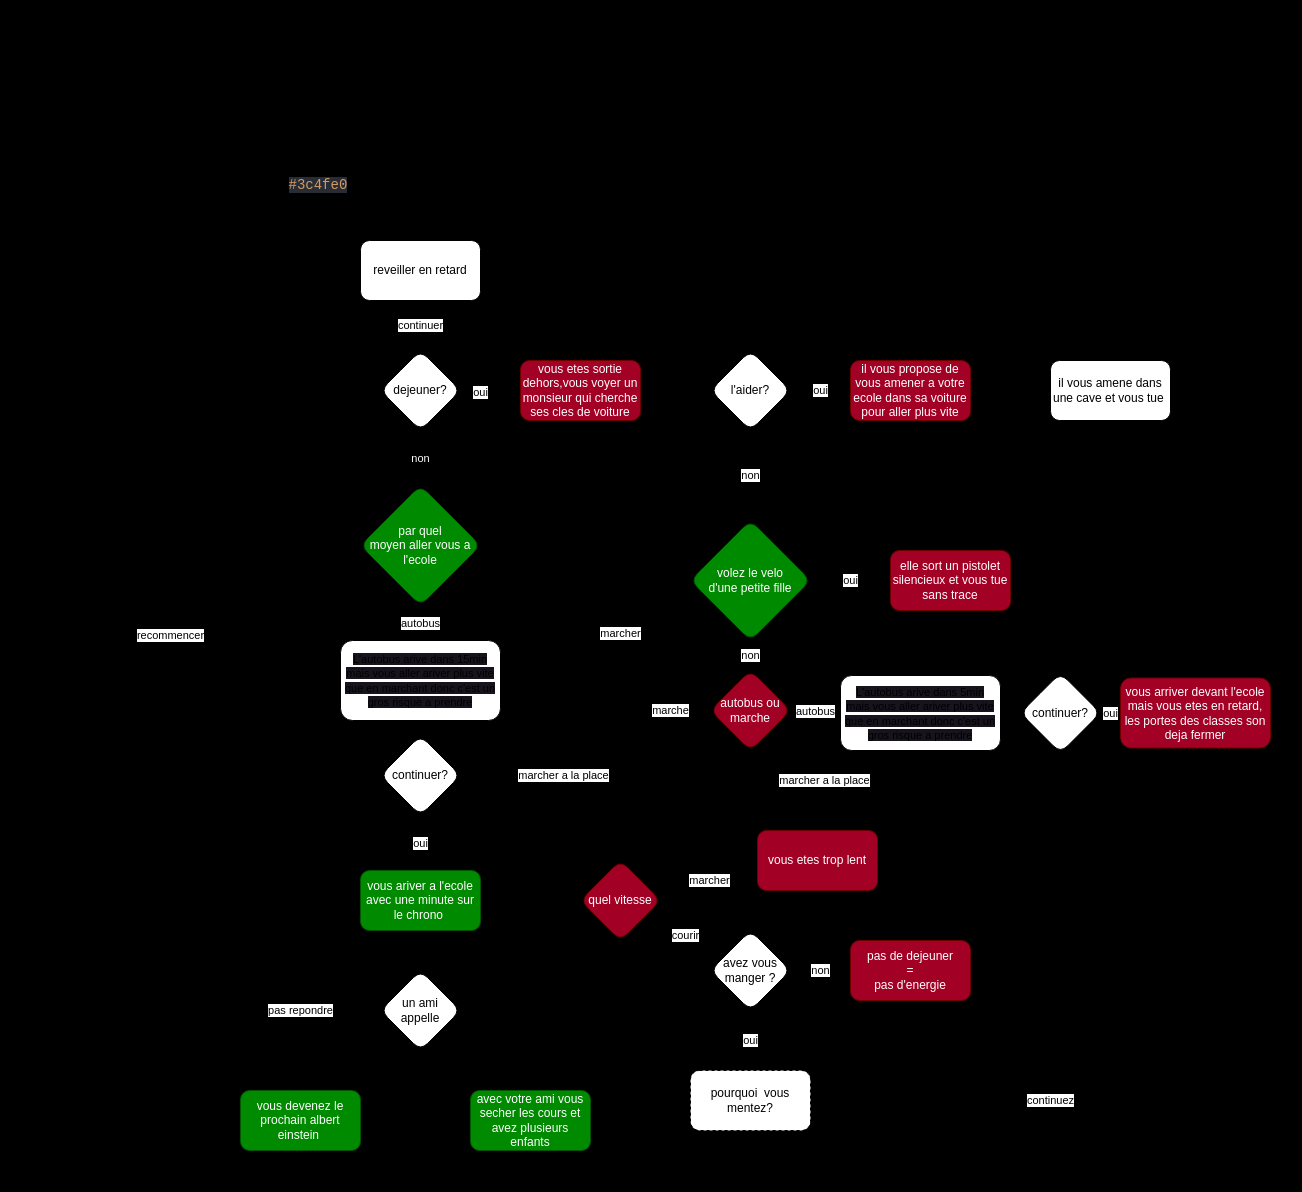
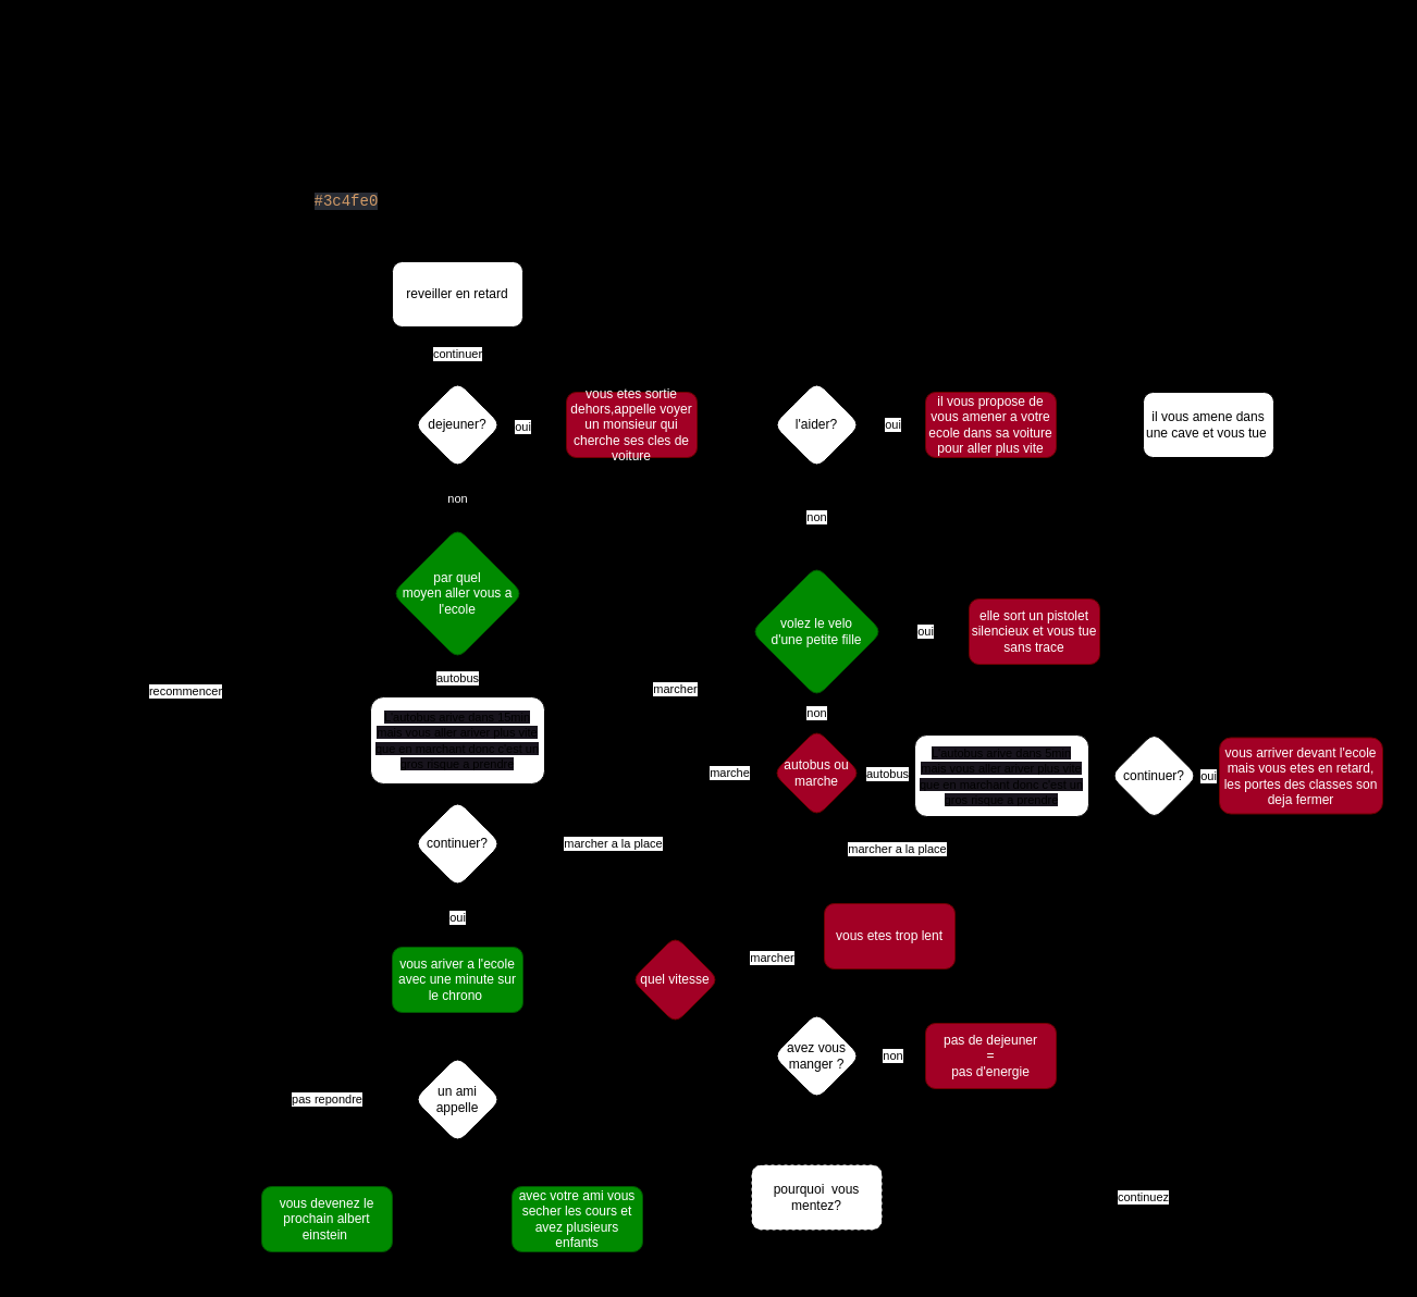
  <mxCell id="0" />
  <mxCell id="1" parent="0" />
  <mxCell id="2" value="&lt;font style=&quot;&quot; color=&quot;#000000&quot;&gt;&amp;nbsp; Genre: action, absurde&lt;br&gt;&amp;nbsp; &amp;nbsp; &amp;nbsp; &amp;nbsp; &amp;nbsp;Inspiration: un gars qui arrive tout le temps&lt;br&gt;&amp;nbsp;en retard dans ma classe.&lt;br&gt;Nom: Be late or be dead&lt;br&gt;&amp;nbsp; &amp;nbsp; Palette:&lt;br&gt;Couleur de fond du site:&amp;nbsp;&lt;span style=&quot;font-family: proxima-soft, &amp;quot;Proxima Soft&amp;quot;, &amp;quot;Proxima Nova Soft&amp;quot;, Helvetica, Arial, sans-serif; font-size: 16px; font-weight: 700; letter-spacing: 0.4px; text-align: start; text-transform: uppercase;&quot;&gt;#EB1414&lt;/span&gt;&lt;br&gt;Couleur de fond du contenu:&amp;nbsp;&lt;span style=&quot;font-family: proxima-soft, &amp;quot;Proxima Soft&amp;quot;, &amp;quot;Proxima Nova Soft&amp;quot;, Helvetica, Arial, sans-serif; font-size: 16px; font-weight: 700; letter-spacing: 0.4px; text-align: start; text-transform: uppercase;&quot;&gt;#882727&lt;/span&gt;&lt;br&gt;Couleur de la police:&amp;nbsp;&lt;span style=&quot;font-family: proxima-soft, &amp;quot;Proxima Soft&amp;quot;, &amp;quot;Proxima Nova Soft&amp;quot;, Helvetica, Arial, sans-serif; font-size: 16px; font-weight: 700; letter-spacing: 0.4px; text-align: start; text-transform: uppercase;&quot;&gt;#FFFFFF&lt;/span&gt;&lt;br&gt;Couleur de fond des boutons:&lt;b&gt;&lt;font style=&quot;font-size: 16px;&quot;&gt;#89E5FF&lt;/font&gt;&lt;/b&gt;,&lt;b&gt;&lt;font style=&quot;font-size: 16px;&quot;&gt;#5468FF&lt;/font&gt;&lt;/b&gt;&lt;br&gt;Couleur de fond des bouton en hover:&amp;nbsp;&lt;/font&gt;&lt;span style=&quot;color: rgb(209, 154, 102); background-color: rgb(40, 44, 52); font-family: Consolas, &amp;quot;Courier New&amp;quot;, monospace; font-size: 14px;&quot;&gt;#3c4fe0&lt;/span&gt;&lt;font style=&quot;&quot; color=&quot;#000000&quot;&gt;&lt;br&gt;&lt;div style=&quot;text-align: start;&quot;&gt;&lt;span style=&quot;background-color: initial;&quot;&gt;Couleur de la police des boutons: &lt;font face=&quot;proxima-soft, Proxima Soft, Proxima Nova Soft, Helvetica, Arial, sans-serif&quot;&gt;&lt;span style=&quot;font-size: 16px; letter-spacing: 0.4px; text-transform: uppercase;&quot;&gt;&lt;b&gt;#ffffff&lt;/b&gt;&lt;/span&gt;&lt;/font&gt;&lt;/span&gt;&lt;/div&gt;&lt;/font&gt;&lt;font style=&quot;&quot; color=&quot;#000000&quot;&gt;Couleur de la police des boutons en hover:&amp;nbsp;&lt;/font&gt;&lt;b style=&quot;color: rgb(0, 0, 0);&quot;&gt;&lt;font style=&quot;font-size: 16px;&quot;&gt;#89E5FF&lt;/font&gt;&lt;/b&gt;&lt;span style=&quot;color: rgb(0, 0, 0);&quot;&gt;,&lt;/span&gt;&lt;b style=&quot;color: rgb(0, 0, 0);&quot;&gt;&lt;font style=&quot;font-size: 16px;&quot;&gt;#5468FF&lt;/font&gt;&lt;/b&gt;" style="text;html=1;align=center;verticalAlign=middle;resizable=0;points=[];autosize=1;strokeColor=none;fillColor=none;rounded=1;" parent="1" vertex="1"><mxGeometry x="20" width="390" height="220" as="geometry" y="20" /></mxCell>
  <mxCell id="3" value="continuer" style="edgeStyle=none;html=1;entryX=0.5;entryY=0;entryDx=0;entryDy=0;" parent="1" source="4" target="8" edge="1"><mxGeometry relative="1" as="geometry" /></mxCell>
  <mxCell id="4" value="reveiller en retard" style="rounded=1;whiteSpace=wrap;html=1;" parent="1" vertex="1"><mxGeometry x="360" y="240" width="120" height="60" as="geometry" /></mxCell>
  <mxCell id="5" value="" style="edgeStyle=none;html=1;" parent="1" source="8" target="10" edge="1"><mxGeometry relative="1" as="geometry"><Array as="points"><mxPoint x="480" y="390" /></Array></mxGeometry></mxCell>
  <mxCell id="6" value="oui" style="edgeLabel;html=1;align=center;verticalAlign=middle;resizable=0;points=[];rounded=1;" parent="5" vertex="1" connectable="0"><mxGeometry x="-0.372" y="-1" relative="1" as="geometry"><mxPoint as="offset" /></mxGeometry></mxCell>
  <mxCell id="7" value="&lt;span style=&quot;&quot;&gt;&lt;font&gt;non&lt;/font&gt;&lt;/span&gt;" style="edgeStyle=none;html=1;entryX=0.5;entryY=0;entryDx=0;entryDy=0;labelBackgroundColor=none;fontColor=#FFFFFF;" parent="1" source="8" target="25" edge="1"><mxGeometry relative="1" as="geometry"><mxPoint x="420" y="520" as="targetPoint" /></mxGeometry></mxCell>
  <mxCell id="8" value="dejeuner?" style="rhombus;whiteSpace=wrap;html=1;rounded=1;" parent="1" vertex="1"><mxGeometry x="380" y="350" width="80" height="80" as="geometry" /></mxCell>
  <mxCell id="9" value="" style="edgeStyle=none;html=1;" parent="1" source="10" target="13" edge="1"><mxGeometry relative="1" as="geometry" /></mxCell>
- <mxCell id="10" value="vous etes sortie dehors,vous voyer un monsieur qui cherche ses cles de voiture" style="whiteSpace=wrap;html=1;fillColor=#a20025;fontColor=#ffffff;strokeColor=#6F0000;rounded=1;" parent="1" vertex="1"><mxGeometry x="520" y="360" width="120" height="60" as="geometry" /></mxCell>
+ <mxCell id="10" value="vous etes sortie dehors,appelle voyer un monsieur qui cherche ses cles de voiture" style="whiteSpace=wrap;html=1;fillColor=#a20025;fontColor=#ffffff;strokeColor=#6F0000;rounded=1;" parent="1" vertex="1"><mxGeometry x="520" y="360" width="120" height="60" as="geometry" /></mxCell>
  <mxCell id="11" value="oui" style="edgeStyle=none;html=1;" parent="1" source="13" target="15" edge="1"><mxGeometry relative="1" as="geometry" /></mxCell>
  <mxCell id="12" value="non" style="edgeStyle=none;html=1;" parent="1" source="13" edge="1"><mxGeometry relative="1" as="geometry"><mxPoint x="750" y="520" as="targetPoint" /></mxGeometry></mxCell>
  <mxCell id="13" value="l'aider?" style="rhombus;whiteSpace=wrap;html=1;rounded=1;" parent="1" vertex="1"><mxGeometry x="710" y="350" width="80" height="80" as="geometry" /></mxCell>
  <mxCell id="14" value="" style="edgeStyle=none;html=1;" parent="1" source="15" target="17" edge="1"><mxGeometry relative="1" as="geometry" /></mxCell>
  <mxCell id="15" value="il vous propose de vous amener a votre ecole dans sa voiture pour aller plus vite" style="whiteSpace=wrap;html=1;fillColor=#a20025;fontColor=#ffffff;strokeColor=#6F0000;rounded=1;" parent="1" vertex="1"><mxGeometry x="850" y="360" width="120" height="60" as="geometry" /></mxCell>
  <mxCell id="16" style="edgeStyle=orthogonalEdgeStyle;html=1;entryX=1;entryY=0.5;entryDx=0;entryDy=0;" parent="1" source="17" target="4" edge="1"><mxGeometry relative="1" as="geometry"><Array as="points"><mxPoint x="1110" y="270" /></Array></mxGeometry></mxCell>
  <mxCell id="17" value="il vous amene dans une cave et vous tue&amp;nbsp;" style="whiteSpace=wrap;html=1;rounded=1;" parent="1" vertex="1"><mxGeometry x="1050" y="360" width="120" height="60" as="geometry" /></mxCell>
  <mxCell id="18" value="oui" style="edgeStyle=none;html=1;" parent="1" source="20" target="22" edge="1"><mxGeometry relative="1" as="geometry" /></mxCell>
  <mxCell id="19" value="non" style="edgeStyle=orthogonalEdgeStyle;html=1;" parent="1" source="20" target="28" edge="1"><mxGeometry relative="1" as="geometry" /></mxCell>
  <mxCell id="20" value="volez le velo &lt;br&gt;d'une petite fille" style="rhombus;whiteSpace=wrap;html=1;fillColor=#008a00;fontColor=#ffffff;strokeColor=#005700;rounded=1;" parent="1" vertex="1"><mxGeometry x="690" y="520" width="120" height="120" as="geometry" /></mxCell>
  <mxCell id="21" style="edgeStyle=orthogonalEdgeStyle;html=1;exitX=1;exitY=0.5;exitDx=0;exitDy=0;" parent="1" source="22" edge="1"><mxGeometry relative="1" as="geometry"><mxPoint x="1100" y="270" as="targetPoint" /><Array as="points"><mxPoint x="1210" y="580" /><mxPoint x="1210" y="270" /></Array></mxGeometry></mxCell>
  <mxCell id="22" value="elle sort un pistolet silencieux et vous tue sans trace" style="whiteSpace=wrap;html=1;fillColor=#a20025;fontColor=#ffffff;strokeColor=#6F0000;rounded=1;" parent="1" vertex="1"><mxGeometry x="890" y="550" width="120" height="60" as="geometry" /></mxCell>
  <mxCell id="23" value="marcher" style="edgeStyle=orthogonalEdgeStyle;html=1;" parent="1" source="25" target="35" edge="1"><mxGeometry relative="1" as="geometry" /></mxCell>
  <mxCell id="24" value="autobus" style="edgeStyle=none;html=1;entryX=0.5;entryY=0;entryDx=0;entryDy=0;" parent="1" source="25" target="50" edge="1"><mxGeometry relative="1" as="geometry" /></mxCell>
  <mxCell id="25" value="par quel &lt;br&gt;moyen aller vous a l'ecole" style="rhombus;whiteSpace=wrap;html=1;fillColor=#008a00;fontColor=#ffffff;strokeColor=#005700;rounded=1;" parent="1" vertex="1"><mxGeometry x="360" y="485" width="120" height="120" as="geometry" /></mxCell>
  <mxCell id="26" value="autobus" style="edgeStyle=orthogonalEdgeStyle;html=1;entryX=0;entryY=0.5;entryDx=0;entryDy=0;" parent="1" source="28" target="55" edge="1"><mxGeometry relative="1" as="geometry"><mxPoint x="900" y="780" as="targetPoint" /></mxGeometry></mxCell>
  <mxCell id="27" value="marche" style="edgeStyle=orthogonalEdgeStyle;html=1;" edge="1" parent="1" source="28"><mxGeometry x="-0.383" relative="1" as="geometry"><mxPoint x="620" y="750" as="targetPoint" /><Array as="points"><mxPoint x="620" y="710" /></Array><mxPoint as="offset" /></mxGeometry></mxCell>
  <mxCell id="28" value="autobus ou&lt;br&gt;marche" style="rhombus;whiteSpace=wrap;html=1;fillColor=#a20025;fontColor=#ffffff;strokeColor=#6F0000;rounded=1;" parent="1" vertex="1"><mxGeometry x="710" y="670" width="80" height="80" as="geometry" /></mxCell>
  <mxCell id="29" style="edgeStyle=orthogonalEdgeStyle;html=1;exitX=1;exitY=0.5;exitDx=0;exitDy=0;" parent="1" source="30" edge="1"><mxGeometry relative="1" as="geometry"><mxPoint x="1210" y="510" as="targetPoint" /><Array as="points"><mxPoint x="1280" y="712" /><mxPoint x="1280" y="560" /><mxPoint x="1210" y="560" /></Array></mxGeometry></mxCell>
  <mxCell id="30" value="vous arriver devant l'ecole mais vous etes en retard, les portes des classes son deja fermer" style="whiteSpace=wrap;html=1;rounded=1;fillColor=#a20025;fontColor=#ffffff;strokeColor=#6F0000;" parent="1" vertex="1"><mxGeometry x="1120" y="677.5" width="150" height="70" as="geometry" /></mxCell>
  <mxCell id="31" value="" style="edgeStyle=orthogonalEdgeStyle;html=1;" parent="1" source="32" target="41" edge="1"><mxGeometry relative="1" as="geometry" /></mxCell>
  <mxCell id="32" value="vous ariver a l'ecole avec une minute sur le chrono&amp;nbsp;" style="whiteSpace=wrap;html=1;rounded=1;fillColor=#008a00;fontColor=#ffffff;strokeColor=#005700;" parent="1" vertex="1"><mxGeometry x="360" y="870" width="120" height="60" as="geometry" /></mxCell>
  <mxCell id="33" value="marcher" style="edgeStyle=orthogonalEdgeStyle;html=1;exitX=1;exitY=0;exitDx=0;exitDy=0;" parent="1" source="35" target="37" edge="1"><mxGeometry relative="1" as="geometry" /></mxCell>
- <mxCell id="34" value="courir" style="edgeStyle=orthogonalEdgeStyle;html=1;exitX=1;exitY=1;exitDx=0;exitDy=0;entryX=0;entryY=0.5;entryDx=0;entryDy=0;" parent="1" source="35" target="48" edge="1"><mxGeometry relative="1" as="geometry"><mxPoint x="720" y="940" as="targetPoint" /></mxGeometry></mxCell>
  <mxCell id="35" value="quel vitesse" style="rhombus;whiteSpace=wrap;html=1;fillColor=#a20025;fontColor=#ffffff;strokeColor=#6F0000;rounded=1;" parent="1" vertex="1"><mxGeometry x="580" y="860" width="80" height="80" as="geometry" /></mxCell>
  <mxCell id="36" style="edgeStyle=orthogonalEdgeStyle;html=1;" parent="1" source="37" edge="1"><mxGeometry relative="1" as="geometry"><mxPoint x="1280" y="700" as="targetPoint" /></mxGeometry></mxCell>
  <mxCell id="37" value="vous etes trop lent" style="rounded=1;whiteSpace=wrap;html=1;fillColor=#a20025;fontColor=#ffffff;strokeColor=#6F0000;" parent="1" vertex="1"><mxGeometry x="757" y="830" width="120" height="60" as="geometry" /></mxCell>
  <mxCell id="38" style="edgeStyle=orthogonalEdgeStyle;html=1;" parent="1" source="39" edge="1"><mxGeometry relative="1" as="geometry"><mxPoint x="1280" y="850" as="targetPoint" /></mxGeometry></mxCell>
  <mxCell id="39" value="pas de dejeuner&lt;br&gt;=&lt;br&gt;pas d'energie" style="rounded=1;whiteSpace=wrap;html=1;fillColor=#a20025;fontColor=#ffffff;strokeColor=#6F0000;" parent="1" vertex="1"><mxGeometry x="850" y="940" width="120" height="60" as="geometry" /></mxCell>
  <mxCell id="40" value="pas repondre" style="edgeStyle=orthogonalEdgeStyle;html=1;" parent="1" source="41" target="45" edge="1"><mxGeometry relative="1" as="geometry" /></mxCell>
  <mxCell id="41" value="un ami appelle" style="rhombus;whiteSpace=wrap;html=1;rounded=1;" parent="1" vertex="1"><mxGeometry x="380" y="970" width="80" height="80" as="geometry" /></mxCell>
  <mxCell id="42" style="edgeStyle=orthogonalEdgeStyle;rounded=1;html=1;entryX=0;entryY=0.5;entryDx=0;entryDy=0;" edge="1" parent="1" source="43" target="4"><mxGeometry relative="1" as="geometry"><Array as="points"><mxPoint x="530" y="1170" /><mxPoint x="170" y="1170" /><mxPoint x="170" y="270" /></Array></mxGeometry></mxCell>
  <mxCell id="43" value="avec votre ami vous secher les cours et avez plusieurs enfants" style="whiteSpace=wrap;html=1;fillColor=#008a00;fontColor=#ffffff;strokeColor=#005700;rounded=1;" parent="1" vertex="1"><mxGeometry x="470" y="1090" width="120" height="60" as="geometry" /></mxCell>
  <mxCell id="44" value="recommencer" style="edgeStyle=orthogonalEdgeStyle;rounded=1;html=1;" edge="1" parent="1" source="45"><mxGeometry relative="1" as="geometry"><mxPoint x="360" y="270" as="targetPoint" /><Array as="points"><mxPoint x="170" y="1120" /><mxPoint x="170" y="270" /></Array></mxGeometry></mxCell>
  <mxCell id="45" value="vous devenez le prochain albert einstein&amp;nbsp;" style="whiteSpace=wrap;html=1;fillColor=#008a00;fontColor=#ffffff;strokeColor=#005700;rounded=1;" parent="1" vertex="1"><mxGeometry x="240" y="1090" width="120" height="60" as="geometry" /></mxCell>
  <mxCell id="46" value="non" style="edgeStyle=none;html=1;entryX=0;entryY=0.5;entryDx=0;entryDy=0;" parent="1" source="48" target="39" edge="1"><mxGeometry relative="1" as="geometry" /></mxCell>
- <mxCell id="47" value="oui" style="edgeStyle=none;html=1;" edge="1" parent="1" source="48" target="60"><mxGeometry relative="1" as="geometry" /></mxCell>
  <mxCell id="48" value="avez vous manger ?" style="rhombus;whiteSpace=wrap;html=1;rounded=1;" parent="1" vertex="1"><mxGeometry x="710" y="930" width="80" height="80" as="geometry" /></mxCell>
  <mxCell id="49" style="edgeStyle=none;html=1;entryX=0.5;entryY=0;entryDx=0;entryDy=0;" parent="1" source="50" target="53" edge="1"><mxGeometry relative="1" as="geometry" /></mxCell>
  <mxCell id="50" value="&lt;span style=&quot;font-size: 11px; background-color: rgb(24, 20, 29);&quot;&gt;L'autobus arive dans 15min mais&amp;nbsp;&lt;/span&gt;&lt;span style=&quot;font-size: 11px; background-color: rgb(24, 20, 29);&quot;&gt;vous aller ariver plus vite que en marchant&amp;nbsp;&lt;/span&gt;&lt;span style=&quot;font-size: 11px; background-color: rgb(24, 20, 29);&quot;&gt;donc c'est un gros risque a prendre&lt;/span&gt;" style="rounded=1;whiteSpace=wrap;html=1;" parent="1" vertex="1"><mxGeometry x="340" y="640" width="160" height="80" as="geometry" /></mxCell>
  <mxCell id="51" value="marcher a la place" style="edgeStyle=orthogonalEdgeStyle;html=1;exitX=1;exitY=0.5;exitDx=0;exitDy=0;" parent="1" source="53" edge="1"><mxGeometry relative="1" as="geometry"><mxPoint x="620" y="820" as="targetPoint" /></mxGeometry></mxCell>
  <mxCell id="52" value="oui" style="edgeStyle=orthogonalEdgeStyle;html=1;exitX=0.5;exitY=1;exitDx=0;exitDy=0;entryX=0.5;entryY=0;entryDx=0;entryDy=0;" parent="1" source="53" target="32" edge="1"><mxGeometry relative="1" as="geometry" /></mxCell>
  <mxCell id="53" value="continuer?" style="rhombus;whiteSpace=wrap;html=1;rounded=1;" parent="1" vertex="1"><mxGeometry x="380" y="735" width="80" height="80" as="geometry" /></mxCell>
  <mxCell id="54" style="edgeStyle=orthogonalEdgeStyle;html=1;exitX=1;exitY=0.5;exitDx=0;exitDy=0;entryX=0;entryY=0.5;entryDx=0;entryDy=0;" parent="1" source="55" target="58" edge="1"><mxGeometry relative="1" as="geometry" /></mxCell>
  <mxCell id="55" value="&lt;span style=&quot;font-size: 11px; background-color: rgb(24, 20, 29);&quot;&gt;L'autobus arive dans 5min mais&amp;nbsp;&lt;/span&gt;&lt;span style=&quot;font-size: 11px; background-color: rgb(24, 20, 29);&quot;&gt;vous aller ariver plus vite que en marchant&amp;nbsp;&lt;/span&gt;&lt;span style=&quot;font-size: 11px; background-color: rgb(24, 20, 29);&quot;&gt;donc c'est un gros risque a prendre&lt;/span&gt;" style="rounded=1;whiteSpace=wrap;html=1;" parent="1" vertex="1"><mxGeometry x="840" y="675" width="160" height="75" as="geometry" /></mxCell>
  <mxCell id="56" value="oui" style="edgeStyle=orthogonalEdgeStyle;html=1;entryX=0;entryY=0.5;entryDx=0;entryDy=0;" parent="1" source="58" target="30" edge="1"><mxGeometry relative="1" as="geometry" /></mxCell>
  <mxCell id="57" value="marcher a la place" style="edgeStyle=orthogonalEdgeStyle;html=1;" parent="1" source="58" edge="1"><mxGeometry relative="1" as="geometry"><mxPoint x="620" y="840" as="targetPoint" /><Array as="points"><mxPoint x="1060" y="780" /><mxPoint x="620" y="780" /></Array></mxGeometry></mxCell>
  <mxCell id="58" value="continuer?" style="rhombus;whiteSpace=wrap;html=1;rounded=1;" parent="1" vertex="1"><mxGeometry x="1020" y="672.5" width="80" height="80" as="geometry" /></mxCell>
  <mxCell id="59" value="continuez" style="edgeStyle=orthogonalEdgeStyle;html=1;" edge="1" parent="1" source="60"><mxGeometry x="-0.213" relative="1" as="geometry"><mxPoint x="1280" y="960" as="targetPoint" /><Array as="points"><mxPoint x="1280" y="1100" /><mxPoint x="1280" y="970" /></Array><mxPoint as="offset" /></mxGeometry></mxCell>
  <mxCell id="60" value="pourquoi&amp;nbsp; vous mentez?" style="whiteSpace=wrap;html=1;rounded=1;dashed=1;" vertex="1" parent="1"><mxGeometry x="690" y="1070" width="120" height="60" as="geometry" /></mxCell>
